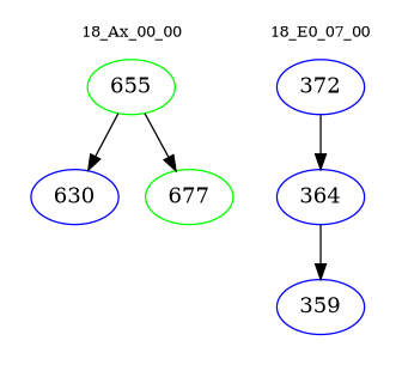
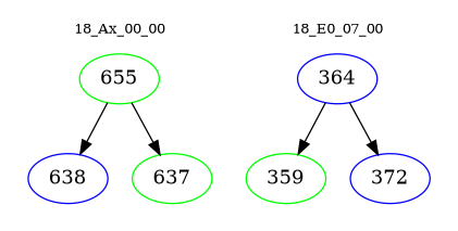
  digraph {
    node [color=green]
    edge [color=black]
    n1 [label=655]
-   n2 [color=blue label=630]
-   n3 [label=677]
+   n2 [color=blue label=638]
+   n3 [label=637]
    n4 [color=blue label=364]
-   n5 [color=blue label=359]
+   n5 [label=359]
    n6 [color=blue label=372]
    subgraph cluster_1 {
      color=white
      fontsize=10
      label="18_Ax_00_00"
      n1
      n2
      n3
    }
    subgraph cluster_2 {
      color=white
      fontsize=10
      label="18_E0_07_00"
      n4
      n5
      n6
    }
    n1 -> n2
    n1 -> n3
    n4 -> n5
-   n6 -> n4
+   n4 -> n6
  }
